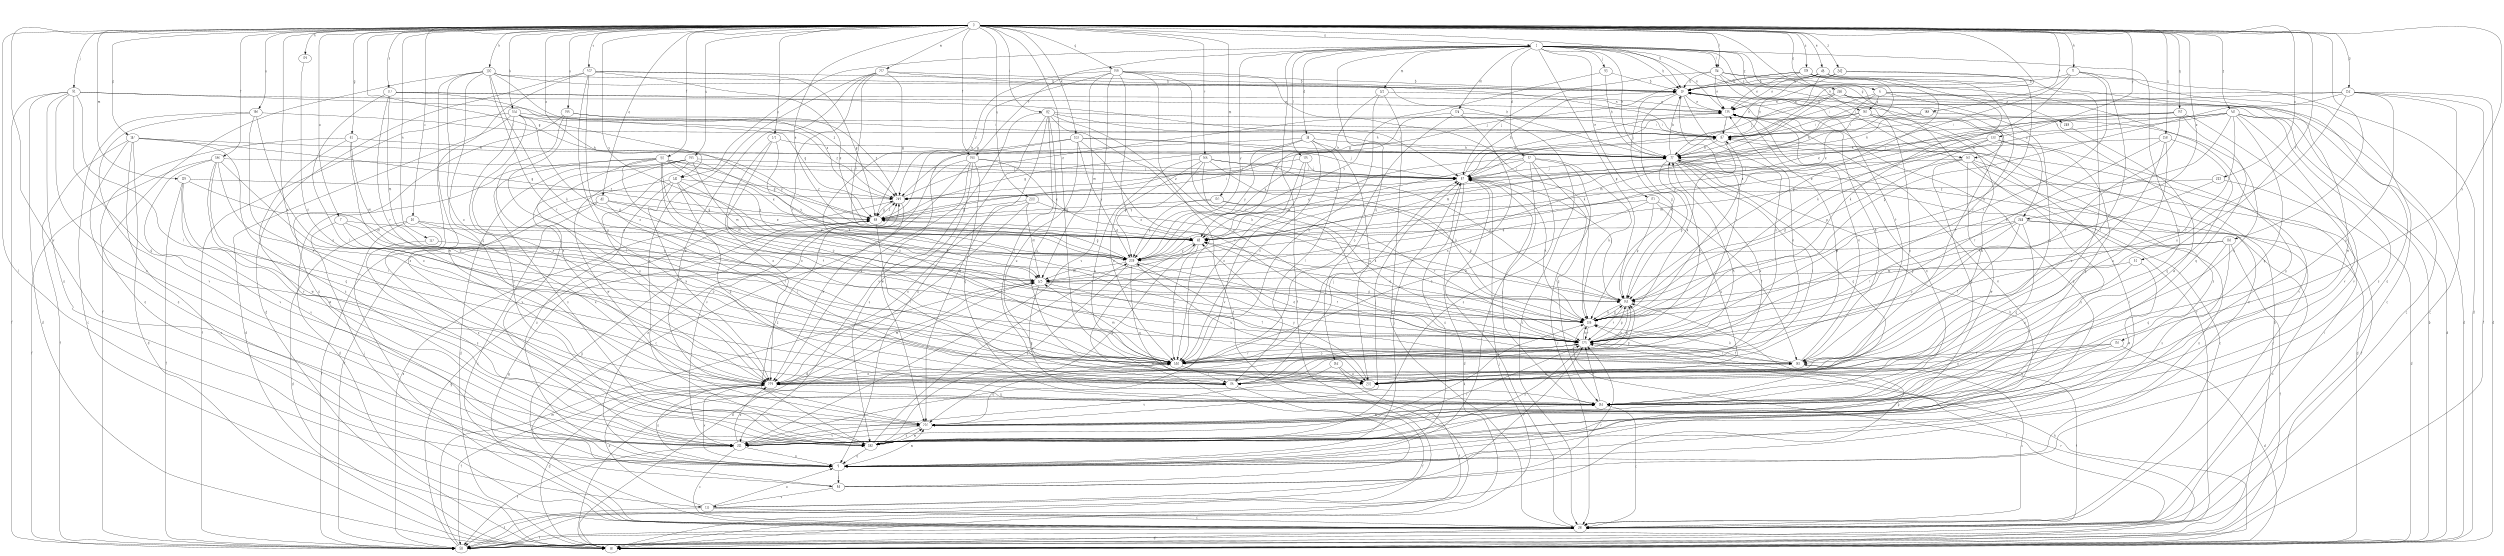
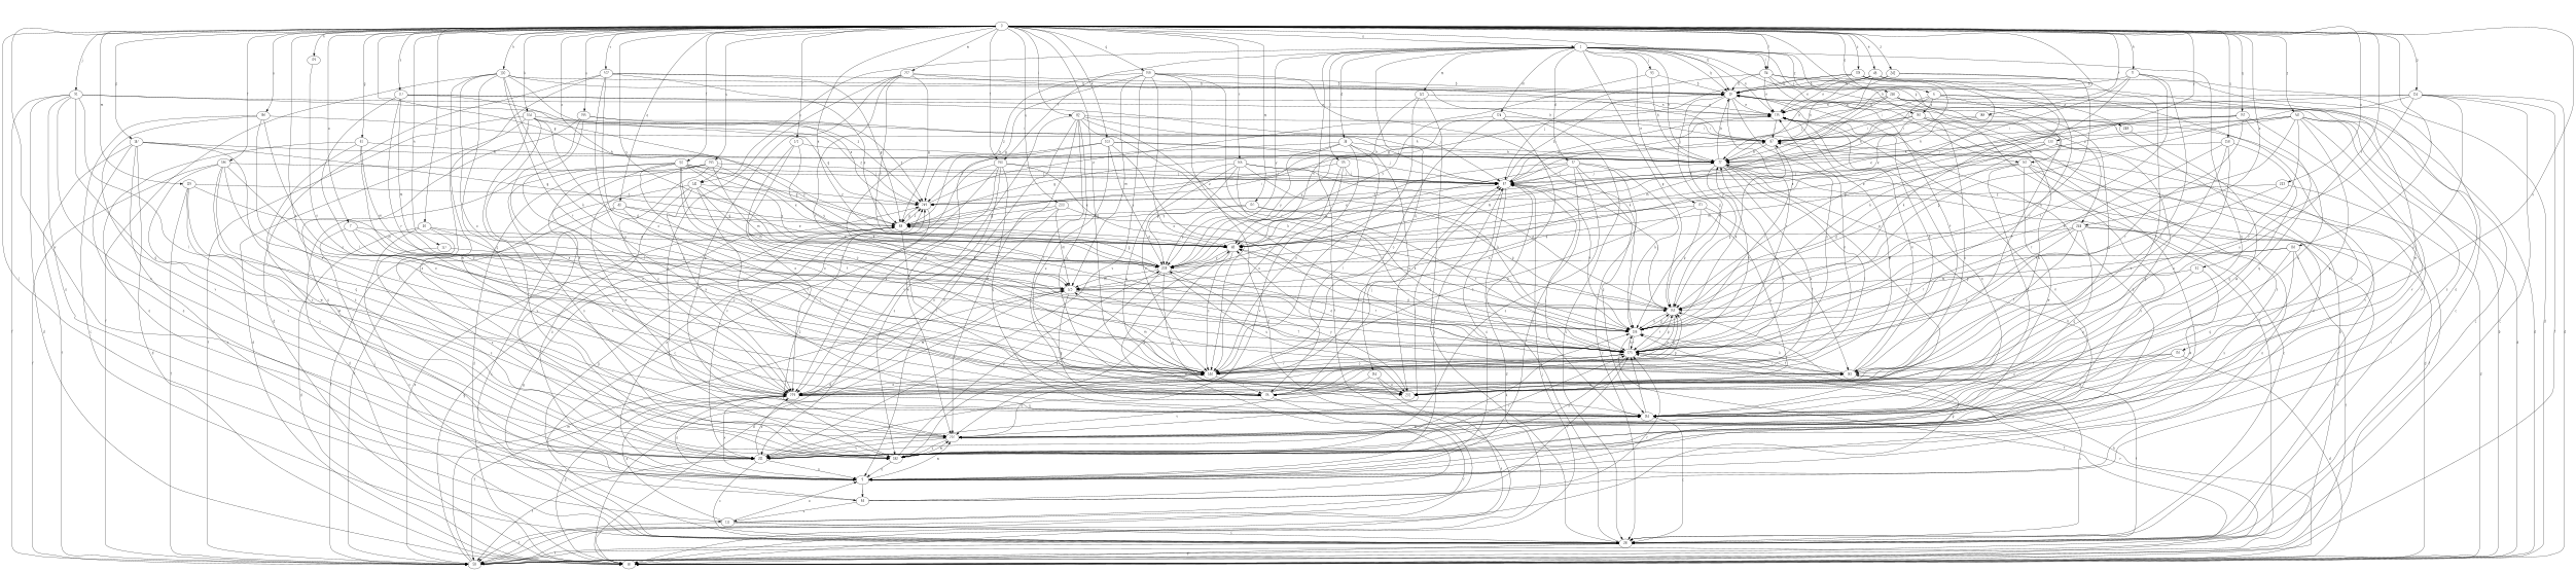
  strict digraph {
    fontname="Comic Neue"
    node [fontname="Comic Neue"]
    edge [fontname="Comic Neue"]
    0
    1
    6
    7
    19
    26
    n7 [label=40]
    46
    48
    50
    51
    61
    68
    71
    77
    82
    84
    91
    100
    103
    104
    113
    114
    119
    120
    127
    129
    141
    147
    152
    157
    158
    159
    161
    166
    171
    176
    177
    178
    186
    188
    190
    193
    195
    196
    200
    201
    207
    211
    217
    223
    229
    230
    239
    241
    242
    244
    34
    37
    58
    93
    115
    121
    124
    133
    135
    153
    162
    163
    181
    246
    9
    87
    248
    94
    144
    173
    106
    28
    38
    182
    116
    97
    220
    192
    125
    249
    0 -> 1 [label=a]
    0 -> 6 [label=a]
    0 -> 7 [label=a]
    0 -> 19 [label=b]
    0 -> 26 [label=c]
    0 -> n7 [label=e]
    0 -> 46 [label=e]
    0 -> 48 [label=e]
    0 -> 50 [label=f]
    0 -> 51 [label=f]
    0 -> 61 [label=g]
    0 -> 68 [label=g]
    0 -> 71 [label=h]
    0 -> 77 [label=h]
    0 -> 82 [label=i]
    0 -> 84 [label=i]
    0 -> 91 [label=j]
    0 -> 100 [label=k]
    0 -> 103 [label=k]
    0 -> 104 [label=k]
    0 -> 113 [label=l]
    0 -> 114 [label=l]
    0 -> 119 [label=m]
    0 -> 120 [label=m]
    0 -> 127 [label=n]
    0 -> 129 [label=n]
    0 -> 141 [label=o]
    0 -> 147 [label=p]
    0 -> 152 [label=p]
    0 -> 157 [label=q]
    0 -> 158 [label=q]
    0 -> 159 [label=q]
    0 -> 161 [label=q]
    0 -> 166 [label=r]
    0 -> 171 [label=r]
    0 -> 176 [label=s]
    0 -> 177 [label=s]
    0 -> 178 [label=s]
    0 -> 186 [label=t]
    0 -> 188 [label=t]
    0 -> 190 [label=t]
    0 -> 193 [label=u]
    0 -> 195 [label=u]
    0 -> 196 [label=u]
    0 -> 200 [label=u]
    0 -> 201 [label=u]
    0 -> 207 [label=v]
    0 -> 211 [label=v]
    0 -> 217 [label=w]
    0 -> 223 [label=x]
    0 -> 229 [label=x]
    0 -> 230 [label=y]
    0 -> 239 [label=y]
    0 -> 241 [label=z]
    0 -> 242 [label=z]
    0 -> 244 [label=z]
    1 -> 19 [label=b]
    1 -> 77 [label=h]
    1 -> 114 [label=l]
    1 -> 141 [label=o]
    1 -> 161 [label=q]
    1 -> 190 [label=t]
    1 -> 239 [label=y]
    1 -> 244 [label=z]
    1 -> 34 [label=d]
    1 -> 37 [label=d]
    1 -> 58 [label=f]
    1 -> 93 [label=j]
    1 -> 115 [label=l]
    1 -> 121 [label=m]
    1 -> 124 [label=m]
    1 -> 133 [label=n]
    1 -> 135 [label=n]
    1 -> 153 [label=p]
    1 -> 162 [label=q]
    1 -> 163 [label=q]
    1 -> 181 [label=s]
    1 -> 246 [label=z]
    6 -> 48 [label=e]
    6 -> 201 [label=u]
    6 -> 181 [label=s]
    6 -> 9 [label=a]
    6 -> 87 [label=i]
    6 -> 248 [label=z]
    7 -> 48 [label=e]
    7 -> 94 [label=j]
    7 -> 144 [label=o]
    7 -> 173 [label=r]
    19 -> 135 [label=n]
    19 -> 153 [label=p]
    19 -> 9 [label=a]
    19 -> 144 [label=o]
    19 -> 173 [label=r]
    19 -> 106 [label=k]
    26 -> 48 [label=e]
    26 -> 229 [label=x]
    26 -> 28 [label=c]
    26 -> 38 [label=d]
    26 -> 182 [label=s]
    n7 -> 48 [label=e]
    n7 -> 68 [label=g]
    n7 -> 58 [label=f]
    n7 -> 28 [label=c]
    n7 -> 116 [label=l]
    46 -> 19 [label=b]
    46 -> 77 [label=h]
    46 -> 135 [label=n]
    46 -> 173 [label=r]
    46 -> 97 [label=j]
    46 -> 220 [label=w]
    48 -> 239 [label=y]
    48 -> 144 [label=o]
    48 -> 220 [label=w]
    50 -> 48 [label=e]
    50 -> 68 [label=g]
    50 -> 229 [label=x]
    50 -> 239 [label=y]
    50 -> 144 [label=o]
    50 -> 173 [label=r]
    50 -> 38 [label=d]
    50 -> 182 [label=s]
    50 -> 97 [label=j]
    50 -> 192 [label=t]
    51 -> 201 [label=u]
    51 -> 220 [label=w]
    51 -> 125 [label=m]
    61 -> 77 [label=h]
    61 -> 211 [label=v]
    61 -> 9 [label=a]
    61 -> 144 [label=o]
    61 -> 125 [label=m]
    68 -> 48 [label=e]
    68 -> 87 [label=i]
    68 -> 116 [label=l]
    68 -> 249 [label=z]
    71 -> 19 [label=b]
    71 -> 48 [label=e]
    71 -> 173 [label=r]
    71 -> 106 [label=k]
    71 -> 38 [label=d]
    71 -> 116 [label=l]
    77 -> 19 [label=b]
    77 -> 229 [label=x]
    77 -> 153 [label=p]
    77 -> 163 [label=q]
    77 -> 28 [label=c]
    77 -> 38 [label=d]
    77 -> 116 [label=l]
    77 -> 97 [label=j]
    82 -> 77 [label=h]
    82 -> 201 [label=u]
    82 -> 211 [label=v]
    82 -> 9 [label=a]
    82 -> 87 [label=i]
    82 -> 173 [label=r]
    82 -> 106 [label=k]
    82 -> 116 [label=l]
    82 -> 220 [label=w]
    84 -> 239 [label=y]
    84 -> 58 [label=f]
    84 -> 153 [label=p]
    84 -> 163 [label=q]
    84 -> 182 [label=s]
    91 -> 211 [label=v]
    91 -> 58 [label=f]
    91 -> 135 [label=n]
    91 -> 163 [label=q]
    91 -> 9 [label=a]
    91 -> 38 [label=d]
    91 -> 116 [label=l]
    91 -> 249 [label=z]
    100 -> 19 [label=b]
    100 -> 77 [label=h]
    100 -> 58 [label=f]
    100 -> 163 [label=q]
    100 -> 144 [label=o]
    100 -> 173 [label=r]
    100 -> 106 [label=k]
    100 -> 220 [label=w]
    100 -> 249 [label=z]
    103 -> 77 [label=h]
    103 -> 201 [label=u]
    103 -> 239 [label=y]
    103 -> 144 [label=o]
    103 -> 173 [label=r]
    103 -> 97 [label=j]
    103 -> 220 [label=w]
    104 -> 229 [label=x]
    104 -> 239 [label=y]
    104 -> 58 [label=f]
    104 -> 153 [label=p]
    104 -> 87 [label=i]
    104 -> 38 [label=d]
    104 -> 182 [label=s]
    104 -> 249 [label=z]
    113 -> 229 [label=x]
    113 -> 58 [label=f]
    113 -> 153 [label=p]
    113 -> 9 [label=a]
    113 -> 173 [label=r]
    113 -> 28 [label=c]
    114 -> 19 [label=b]
    114 -> 58 [label=f]
    114 -> 135 [label=n]
    114 -> 9 [label=a]
    114 -> 28 [label=c]
    114 -> 97 [label=j]
    114 -> 192 [label=t]
    119 -> 211 [label=v]
    119 -> 58 [label=f]
    119 -> 220 [label=w]
    119 -> 125 [label=m]
    119 -> 249 [label=z]
    120 -> 68 [label=g]
    120 -> 239 [label=y]
    120 -> 153 [label=p]
    120 -> 173 [label=r]
    127 -> 239 [label=y]
    127 -> 182 [label=s]
    129 -> 144 [label=o]
    141 -> 229 [label=x]
    141 -> 58 [label=f]
    141 -> 163 [label=q]
    141 -> 9 [label=a]
    141 -> 106 [label=k]
    141 -> 125 [label=m]
    141 -> 249 [label=z]
    147 -> 68 [label=g]
    147 -> 77 [label=h]
    147 -> 58 [label=f]
    147 -> 9 [label=a]
    147 -> 28 [label=c]
    147 -> 38 [label=d]
    147 -> 182 [label=s]
    152 -> 201 [label=u]
    152 -> 229 [label=x]
    152 -> 58 [label=f]
    152 -> 135 [label=n]
    152 -> 153 [label=p]
    152 -> 87 [label=i]
    152 -> 28 [label=c]
    152 -> 38 [label=d]
    157 -> 48 [label=e]
    157 -> 211 [label=v]
    157 -> 239 [label=y]
    157 -> 163 [label=q]
    157 -> 87 [label=i]
    157 -> 173 [label=r]
    158 -> 77 [label=h]
    158 -> 201 [label=u]
    158 -> 229 [label=x]
    158 -> 163 [label=q]
    158 -> 173 [label=r]
    159 -> 19 [label=b]
    159 -> 68 [label=g]
    159 -> 211 [label=v]
    159 -> 144 [label=o]
    159 -> 173 [label=r]
    159 -> 106 [label=k]
    159 -> 38 [label=d]
    159 -> 125 [label=m]
    159 -> 249 [label=z]
    161 -> 58 [label=f]
    161 -> 153 [label=p]
    161 -> 163 [label=q]
    161 -> 28 [label=c]
    161 -> 182 [label=s]
    161 -> 97 [label=j]
    161 -> 220 [label=w]
    166 -> 201 [label=u]
    166 -> 239 [label=y]
    166 -> 153 [label=p]
    166 -> 144 [label=o]
    166 -> 173 [label=r]
    166 -> 106 [label=k]
    166 -> 97 [label=j]
    171 -> 77 [label=h]
    171 -> 229 [label=x]
    171 -> 144 [label=o]
    171 -> 106 [label=k]
    176 -> 229 [label=x]
    176 -> 163 [label=q]
    176 -> 38 [label=d]
    176 -> 192 [label=t]
    177 -> 68 [label=g]
    177 -> 135 [label=n]
    177 -> 173 [label=r]
    177 -> 116 [label=l]
    177 -> 97 [label=j]
    177 -> 125 [label=m]
    178 -> 19 [label=b]
    178 -> 48 [label=e]
    178 -> 68 [label=g]
    178 -> 135 [label=n]
    178 -> 153 [label=p]
    178 -> 106 [label=k]
    186 -> 211 [label=v]
    186 -> 58 [label=f]
    186 -> 163 [label=q]
    186 -> 144 [label=o]
    186 -> 116 [label=l]
    186 -> 97 [label=j]
    186 -> 220 [label=w]
    188 -> 77 [label=h]
    188 -> 201 [label=u]
    188 -> 87 [label=i]
    190 -> 48 [label=e]
    190 -> 211 [label=v]
    190 -> 229 [label=x]
    190 -> 163 [label=q]
    190 -> 28 [label=c]
    190 -> 182 [label=s]
    190 -> 97 [label=j]
    193 -> 211 [label=v]
    193 -> 229 [label=x]
    193 -> 239 [label=y]
    193 -> 38 [label=d]
    193 -> 97 [label=j]
    193 -> 220 [label=w]
    193 -> 125 [label=m]
    195 -> 229 [label=x]
    195 -> 9 [label=a]
    195 -> 116 [label=l]
-   195 -> 87 [label=j]
+   195 -> 97 [label=j]
    195 -> 249 [label=z]
    196 -> 211 [label=v]
    196 -> 229 [label=x]
    196 -> 87 [label=i]
    196 -> 144 [label=o]
    196 -> 28 [label=c]
    200 -> 68 [label=g]
    200 -> 229 [label=x]
    200 -> 106 [label=k]
    200 -> 38 [label=d]
    200 -> 125 [label=m]
    201 -> 239 [label=y]
    207 -> 19 [label=b]
    207 -> 48 [label=e]
    207 -> 68 [label=g]
    207 -> 201 [label=u]
    207 -> 144 [label=o]
    207 -> 38 [label=d]
    207 -> 182 [label=s]
    211 -> 229 [label=x]
    211 -> 58 [label=f]
    211 -> 135 [label=n]
    211 -> 9 [label=a]
    211 -> 173 [label=r]
    211 -> 106 [label=k]
    211 -> 28 [label=c]
    217 -> 19 [label=b]
    217 -> 68 [label=g]
    217 -> 239 [label=y]
    217 -> 87 [label=i]
    217 -> 173 [label=r]
    217 -> 182 [label=s]
    217 -> 220 [label=w]
    223 -> 106 [label=k]
    223 -> 38 [label=d]
    223 -> 249 [label=z]
    229 -> 58 [label=f]
    229 -> 153 [label=p]
    229 -> 163 [label=q]
    229 -> 9 [label=a]
    229 -> 38 [label=d]
    229 -> 125 [label=m]
    230 -> 77 [label=h]
    230 -> 211 [label=v]
    230 -> 153 [label=p]
    230 -> 163 [label=q]
    230 -> 125 [label=m]
    239 -> 68 [label=g]
    239 -> 201 [label=u]
    239 -> 163 [label=q]
    239 -> 173 [label=r]
    239 -> 182 [label=s]
    239 -> 125 [label=m]
    241 -> 48 [label=e]
    241 -> 211 [label=v]
    241 -> 163 [label=q]
    241 -> 87 [label=i]
    241 -> 173 [label=r]
    241 -> 106 [label=k]
    241 -> 38 [label=d]
    241 -> 182 [label=s]
    241 -> 97 [label=j]
    242 -> 19 [label=b]
    242 -> 77 [label=h]
    242 -> 106 [label=k]
    242 -> 116 [label=l]
    244 -> 48 [label=e]
    244 -> 163 [label=q]
    244 -> 9 [label=a]
    244 -> 144 [label=o]
    244 -> 173 [label=r]
    244 -> 28 [label=c]
    244 -> 192 [label=t]
    34 -> 68 [label=g]
    34 -> 77 [label=h]
    34 -> 201 [label=u]
    34 -> 239 [label=y]
    34 -> 144 [label=o]
    34 -> 116 [label=l]
    34 -> 249 [label=z]
    37 -> 48 [label=e]
    37 -> 239 [label=y]
    37 -> 163 [label=q]
    37 -> 9 [label=a]
    37 -> 106 [label=k]
    37 -> 28 [label=c]
    37 -> 182 [label=s]
    37 -> 97 [label=j]
    58 -> 19 [label=b]
    58 -> 68 [label=g]
    58 -> 125 [label=m]
    58 -> 249 [label=z]
    93 -> 19 [label=b]
    93 -> 77 [label=h]
    93 -> 239 [label=y]
    115 -> 211 [label=v]
    115 -> 144 [label=o]
    115 -> 97 [label=j]
    115 -> 249 [label=z]
    121 -> 48 [label=e]
    121 -> 135 [label=n]
    121 -> 144 [label=o]
    121 -> 28 [label=c]
    124 -> 229 [label=x]
    124 -> 239 [label=y]
    124 -> 87 [label=i]
    124 -> 144 [label=o]
    124 -> 28 [label=c]
    133 -> 68 [label=g]
    133 -> 201 [label=u]
    133 -> 153 [label=p]
    133 -> 144 [label=o]
    133 -> 192 [label=t]
    135 -> 87 [label=i]
    153 -> 48 [label=e]
    153 -> 144 [label=o]
    153 -> 173 [label=r]
    153 -> 106 [label=k]
    153 -> 97 [label=j]
    162 -> 201 [label=u]
    162 -> 211 [label=v]
    162 -> 58 [label=f]
    163 -> 173 [label=r]
    163 -> 28 [label=c]
    163 -> 97 [label=j]
    163 -> 220 [label=w]
    181 -> 77 [label=h]
    181 -> 201 [label=u]
    181 -> 229 [label=x]
    181 -> 87 [label=i]
    181 -> 182 [label=s]
    181 -> 125 [label=m]
    246 -> 135 [label=n]
    246 -> 28 [label=c]
    246 -> 38 [label=d]
    246 -> 97 [label=j]
    246 -> 192 [label=t]
    246 -> 125 [label=m]
    9 -> 77 [label=h]
    9 -> 229 [label=x]
    9 -> 87 [label=i]
    9 -> 94 [label=j]
    9 -> 97 [label=j]
    9 -> 220 [label=w]
    9 -> 249 [label=z]
    87 -> 77 [label=h]
    87 -> 106 [label=k]
    248 -> 220 [label=w]
    94 -> 48 [label=e]
    94 -> 68 [label=g]
    94 -> 113 [label=v]
    94 -> 135 [label=n]
    94 -> 173 [label=r]
    144 -> 229 [label=x]
    144 -> 135 [label=n]
    144 -> 153 [label=p]
    144 -> 173 [label=r]
    144 -> 116 [label=l]
    144 -> 125 [label=m]
    173 -> 77 [label=h]
    173 -> 153 [label=p]
    173 -> 144 [label=o]
    173 -> 106 [label=k]
    173 -> 182 [label=s]
    173 -> 192 [label=t]
    106 -> 48 [label=e]
    106 -> 58 [label=f]
    106 -> 153 [label=p]
    106 -> 87 [label=i]
    106 -> 173 [label=r]
    28 -> 68 [label=g]
    28 -> 58 [label=f]
    28 -> 87 [label=i]
    28 -> 38 [label=d]
    28 -> 97 [label=j]
    28 -> 192 [label=t]
    38 -> 19 [label=b]
    38 -> 173 [label=r]
    38 -> 106 [label=k]
    38 -> 97 [label=j]
    182 -> 239 [label=y]
    182 -> 9 [label=a]
    182 -> 220 [label=w]
    182 -> 249 [label=z]
    116 -> 77 [label=h]
    116 -> 58 [label=f]
    116 -> 135 [label=n]
    116 -> 97 [label=j]
    97 -> 19 [label=b]
    97 -> 135 [label=n]
    97 -> 9 [label=a]
    97 -> 106 [label=k]
    97 -> 38 [label=d]
    97 -> 249 [label=z]
    220 -> 211 [label=v]
    220 -> 135 [label=n]
    220 -> 144 [label=o]
    220 -> 182 [label=s]
    220 -> 97 [label=j]
    192 -> 19 [label=b]
    192 -> 48 [label=e]
    192 -> 201 [label=u]
    192 -> 135 [label=n]
    192 -> 173 [label=r]
    192 -> 106 [label=k]
    192 -> 28 [label=c]
    125 -> 153 [label=p]
    125 -> 163 [label=q]
    125 -> 38 [label=d]
    125 -> 192 [label=t]
    249 -> 68 [label=g]
    249 -> 229 [label=x]
    249 -> 135 [label=n]
  }
